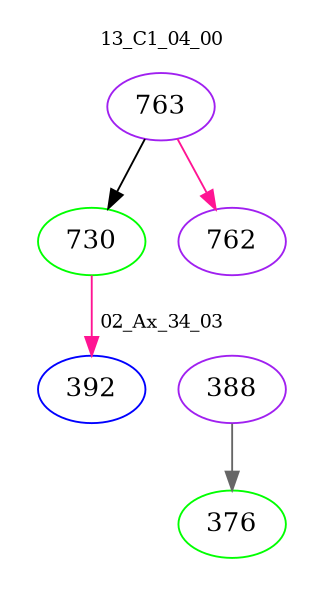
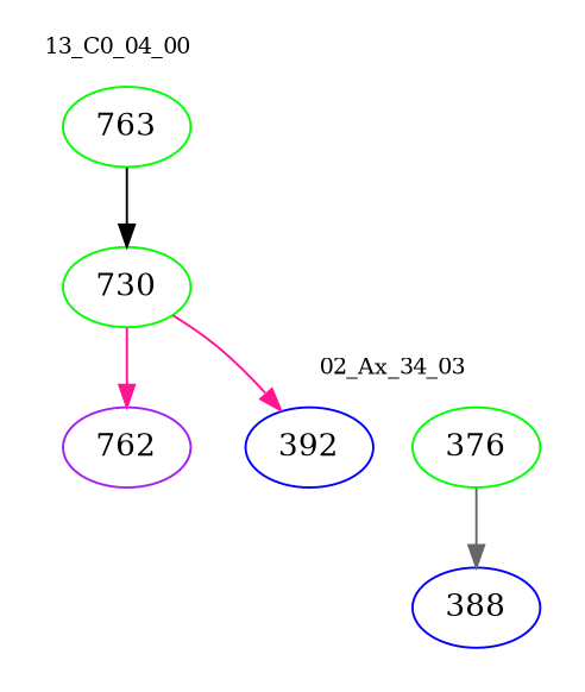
  digraph {
    node [color=blue]
    edge [color=deeppink]
-   n1 [color=purple label=388]
+   n1 [label=388]
    n2 [color=green label=376]
    n3 [label=392]
-   n4 [color=purple label=763]
+   n4 [color=green label=763]
    n5 [color=green label=730]
    n6 [color=purple label=762]
    subgraph cluster_1 {
      color=white
      fontsize=10
      label="02_Ax_34_03"
      n1
      n2
      n3
    }
    subgraph cluster_2 {
      color=white
      fontsize=10
-     label="13_C1_04_00"
+     label="13_C0_04_00"
      n4
      n5
      n6
    }
-   n1 -> n2 [color=gray40]
+   n2 -> n1 [color=gray40]
    n4 -> n5 [color=black]
    n5 -> n3
-   n4 -> n6
+   n5 -> n6
  }
